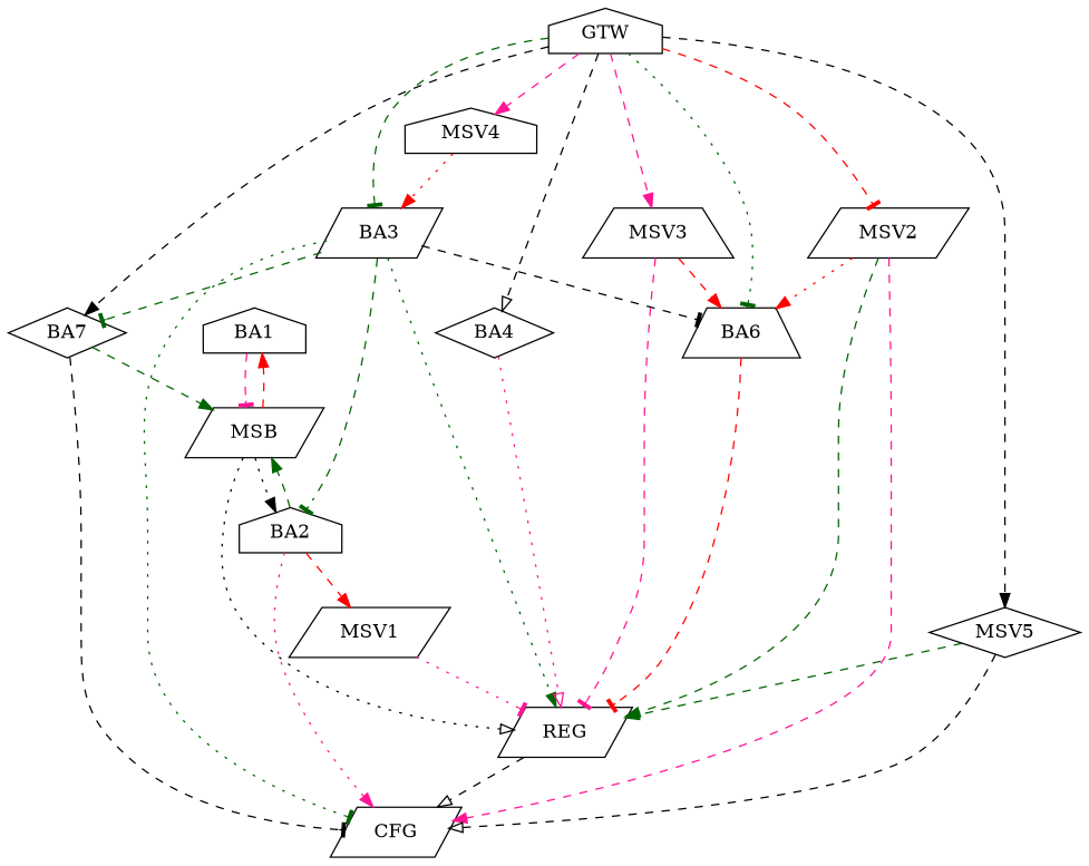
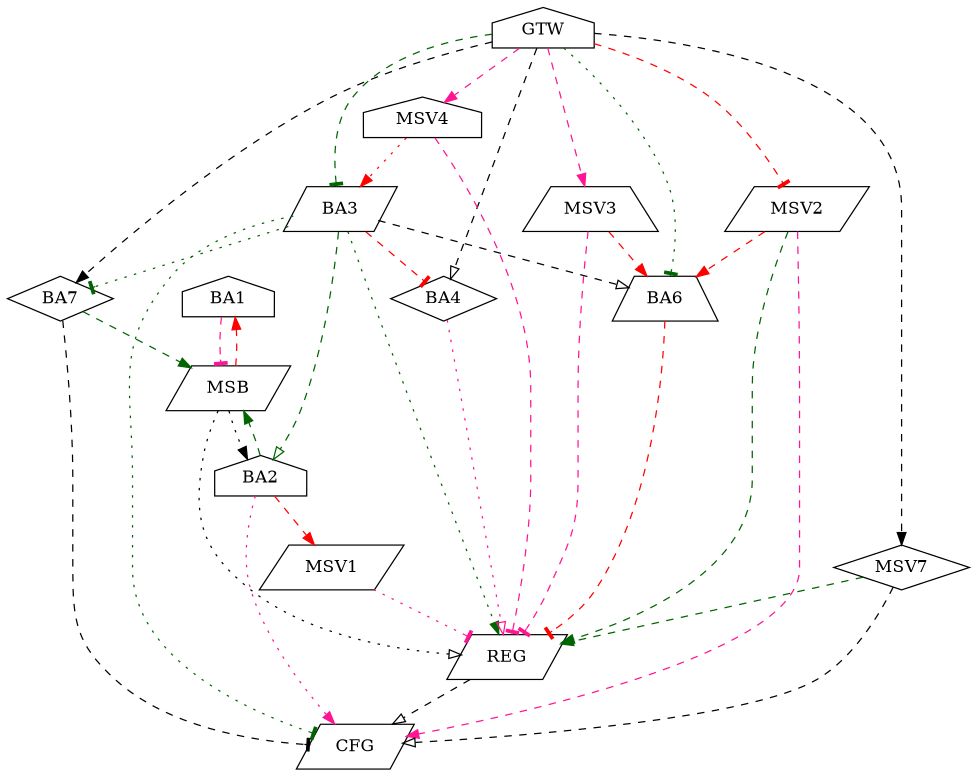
  strict digraph {
    node [shape=parallelogram]
    edge [arrowhead=normal color=darkgreen style=dashed]
    n1 [label=BA1 shape=house]
    n2 [label=MSB]
    n3 [label=BA2 shape=house]
    n4 [label=REG]
    n5 [label=CFG]
    n6 [label=MSV1]
    n7 [label=BA3]
    n8 [label=BA4 shape=diamond]
    n9 [label=BA6 shape=trapezium]
    n10 [label=BA7 shape=diamond]
    n11 [label=GTW shape=house]
    n12 [label=MSV2]
    n13 [label=MSV3 shape=trapezium]
    n14 [label=MSV4 shape=house]
-   n15 [label=MSV5 shape=diamond]
+   n15 [label=MSV7 shape=diamond]
    n1 -> n2 [arrowhead=tee color=deeppink]
    n2 -> n1 [color=red]
    n2 -> n3 [color=black style=dotted]
    n2 -> n4 [arrowhead=onormal color=black style=dotted]
    n3 -> n2
    n3 -> n5 [color=deeppink style=dotted]
    n3 -> n6 [color=red]
    n4 -> n5 [arrowhead=onormal color=black]
    n6 -> n4 [arrowhead=tee color=deeppink style=dotted]
-   n7 -> n3 [arrowhead=tee]
+   n7 -> n3 [arrowhead=onormal]
    n7 -> n4 [style=dotted]
    n7 -> n5 [arrowhead=tee style=dotted]
-   n7 -> n9 [arrowhead=tee color=black]
-   n7 -> n10 [arrowhead=tee]
+   n7 -> n8 [arrowhead=tee color=red]
+   n7 -> n9 [arrowhead=onormal color=black]
+   n7 -> n10 [arrowhead=tee style=dotted]
    n8 -> n4 [arrowhead=onormal color=deeppink style=dotted]
    n9 -> n4 [arrowhead=tee color=red]
    n10 -> n2
    n10 -> n5 [arrowhead=tee color=black]
    n11 -> n7 [arrowhead=tee]
    n11 -> n8 [arrowhead=onormal color=black]
    n11 -> n9 [arrowhead=tee style=dotted]
    n11 -> n10 [color=black]
    n11 -> n12 [arrowhead=tee color=red]
    n11 -> n13 [color=deeppink]
    n11 -> n14 [color=deeppink]
    n11 -> n15 [color=black]
    n12 -> n4
    n12 -> n5 [color=deeppink]
-   n12 -> n9 [color=red style=dotted]
+   n12 -> n9 [color=red]
    n13 -> n4 [arrowhead=tee color=deeppink]
    n13 -> n9 [color=red]
+   n14 -> n4 [arrowhead=tee color=deeppink]
    n14 -> n7 [color=red style=dotted]
    n15 -> n4
    n15 -> n5 [arrowhead=onormal color=black]
  }
